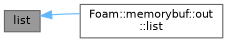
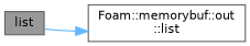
  digraph {
    rankdir=LR
    node [fontname=Helvetica fontsize=10 shape=box style=filled]
    n1 [color=gray40 fillcolor=grey60 fontcolor=black height=0.2 label=list width=0.4]
    n2 [color=grey40 fillcolor=white height=0.2 label="Foam::memorybuf::out\l::list" width=0.4]
-   n2 -> n1 [color=steelblue1 fontname=Helvetica fontsize=10 labelfontname=Helvetica labelfontsize=10 style=solid]
+   n1 -> n2 [color=steelblue1 fontname=Helvetica fontsize=10 labelfontname=Helvetica labelfontsize=10 style=solid]
  }
